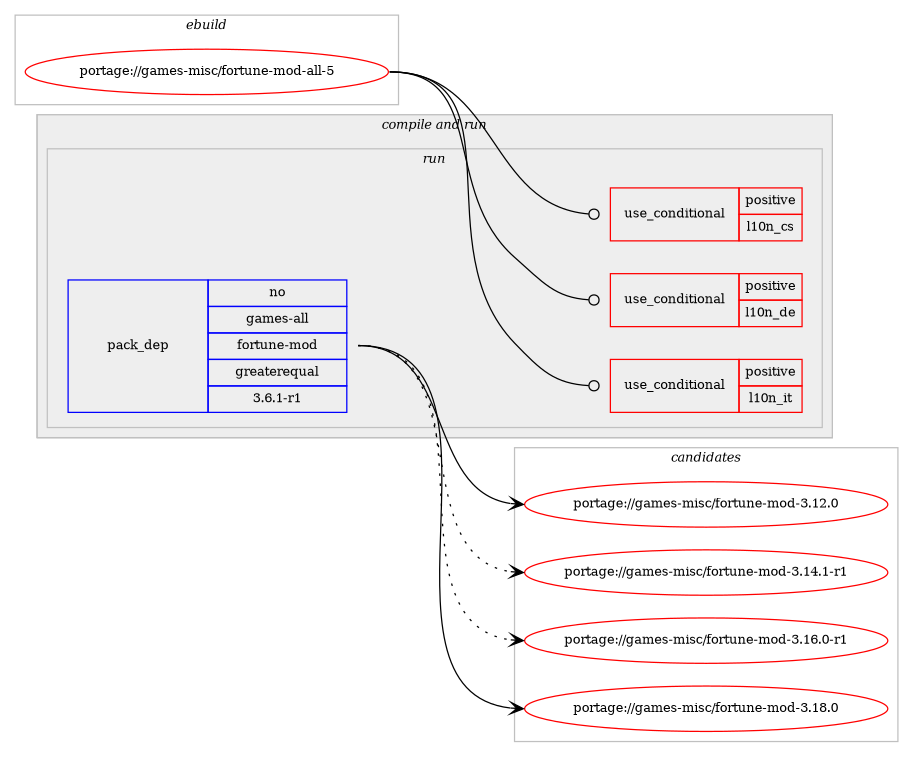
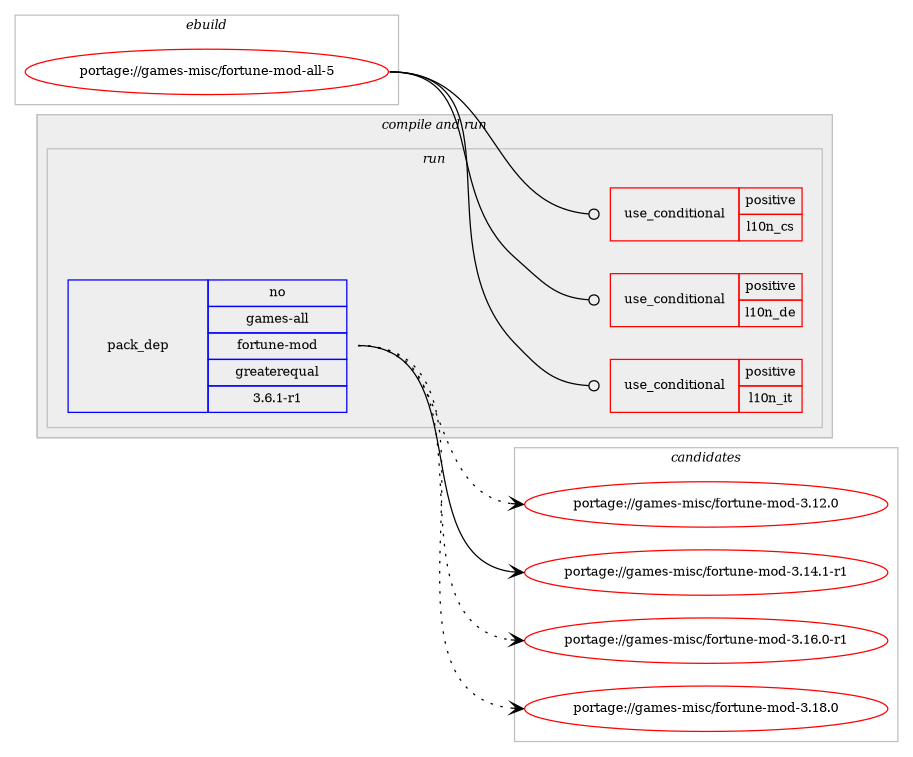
  digraph {
    compound=true
    concentrate=true
    fontname="DejaVu Serif"
    fontsize=10
    newrank=true
    rankdir=LR
    ranksep=1.5
    node [color=red fontname="DejaVu Serif" fontsize=10]
    edge [arrowhead=vee fontname="DejaVu Serif" headport=w style=dotted tailport=e weight=100]
    n1 [label="portage://games-misc/fortune-mod-all-5" width=4]
    n2 [label=<<TABLE BORDER="0" CELLBORDER="1" CELLSPACING="0" CELLPADDING="4"><TR><TD ROWSPAN="3" CELLPADDING="10">use_conditional</TD></TR><TR><TD>positive</TD></TR><TR><TD>l10n_cs</TD></TR></TABLE>> shape=none]
    n3 [label=<<TABLE BORDER="0" CELLBORDER="1" CELLSPACING="0" CELLPADDING="4"><TR><TD ROWSPAN="3" CELLPADDING="10">use_conditional</TD></TR><TR><TD>positive</TD></TR><TR><TD>l10n_de</TD></TR></TABLE>> shape=none]
    n4 [label=<<TABLE BORDER="0" CELLBORDER="1" CELLSPACING="0" CELLPADDING="4"><TR><TD ROWSPAN="3" CELLPADDING="10">use_conditional</TD></TR><TR><TD>positive</TD></TR><TR><TD>l10n_it</TD></TR></TABLE>> shape=none]
    n5 [color=blue label=<<TABLE BORDER="0" CELLBORDER="1" CELLSPACING="0" CELLPADDING="4" WIDTH="220"><TR><TD ROWSPAN="6" CELLPADDING="30">pack_dep</TD></TR><TR><TD WIDTH="110">no</TD></TR><TR><TD>games-all</TD></TR><TR><TD>fortune-mod</TD></TR><TR><TD>greaterequal</TD></TR><TR><TD>3.6.1-r1</TD></TR></TABLE>> shape=none]
    n6 [label="portage://games-misc/fortune-mod-3.12.0" width=4]
    n7 [label="portage://games-misc/fortune-mod-3.14.1-r1" width=4]
    n8 [label="portage://games-misc/fortune-mod-3.16.0-r1" width=4]
    n9 [label="portage://games-misc/fortune-mod-3.18.0" width=4]
    subgraph cluster_1 {
      color=gray
      label=<<i>ebuild</i>>
      rank=same
      n1
    }
    subgraph cluster_2 {
      color=gray
      label=<<i>dependencies</i>>
      subgraph cluster_3 {
        color=gray
        fillcolor="#eeeeee"
        label=<<i>compile</i>>
        style=filled
      }
      subgraph cluster_4 {
        color=gray
        fillcolor="#eeeeee"
        label=<<i>compile and run</i>>
        style=filled
      }
      subgraph cluster_5 {
        color=gray
        fillcolor="#eeeeee"
        label=<<i>run</i>>
        style=filled
        subgraph sub_6 {
          color=gray
          fillcolor="#eeeeee"
          label=<<i>run</i>>
          style=filled
          n2
        }
        subgraph sub_7 {
          color=gray
          fillcolor="#eeeeee"
          label=<<i>run</i>>
          style=filled
          n3
        }
        subgraph sub_8 {
          color=gray
          fillcolor="#eeeeee"
          label=<<i>run</i>>
          style=filled
          n4
        }
        subgraph sub_9 {
          color=gray
          fillcolor="#eeeeee"
          label=<<i>run</i>>
          style=filled
          n5
        }
      }
    }
    subgraph cluster_10 {
      color=gray
      label=<<i>candidates</i>>
      rank=same
      subgraph sub_11 {
        color=black
        label=<<i>candidates</i>>
        nodesep=1
        rank=same
        n6
        n7
        n8
        n9
      }
    }
    n1 -> n2 [arrowhead=odot style=solid weight=20]
    n1 -> n3 [arrowhead=odot style=solid weight=20]
    n1 -> n4 [arrowhead=odot style=solid weight=20]
-   n5 -> n6 [style=solid]
-   n5 -> n7
+   n5 -> n6
+   n5 -> n7 [style=solid]
    n5 -> n8
-   n5 -> n9 [style=solid]
+   n5 -> n9
  }
